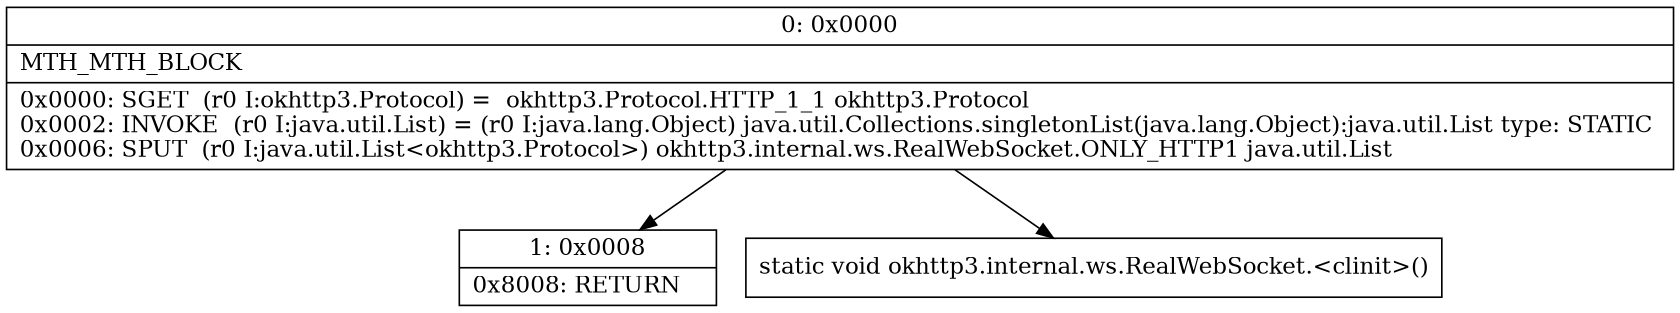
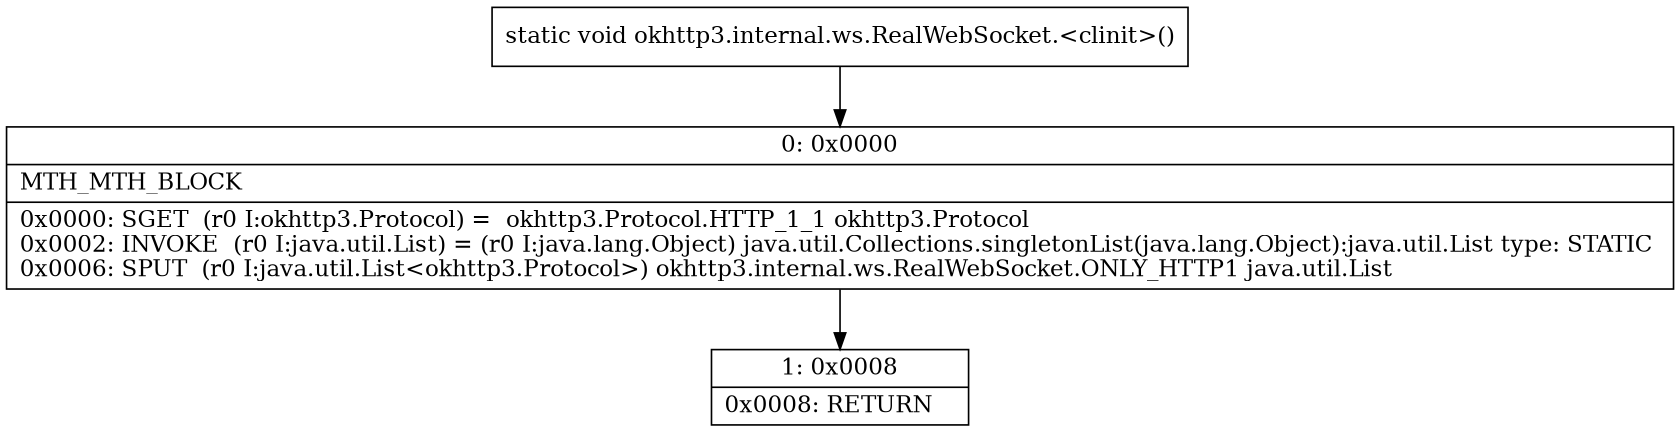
  digraph {
    node [shape=record]
    n1 [label="{0\:\ 0x0000|MTH_MTH_BLOCK\l|0x0000: SGET  (r0 I:okhttp3.Protocol) =  okhttp3.Protocol.HTTP_1_1 okhttp3.Protocol \l0x0002: INVOKE  (r0 I:java.util.List) = (r0 I:java.lang.Object) java.util.Collections.singletonList(java.lang.Object):java.util.List type: STATIC \l0x0006: SPUT  (r0 I:java.util.List\<okhttp3.Protocol\>) okhttp3.internal.ws.RealWebSocket.ONLY_HTTP1 java.util.List \l}"]
-   n2 [label="{1\:\ 0x0008|0x8008: RETURN   \l}"]
+   n2 [label="{1\:\ 0x0008|0x0008: RETURN   \l}"]
    n3 [label="{static void okhttp3.internal.ws.RealWebSocket.\<clinit\>() }"]
    n1 -> n2
-   n1 -> n3
+   n3 -> n1
  }
